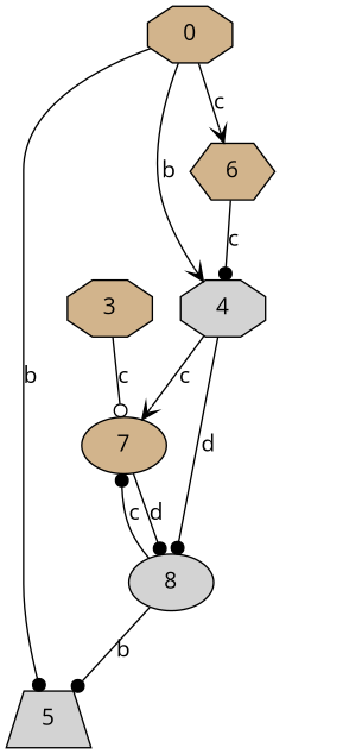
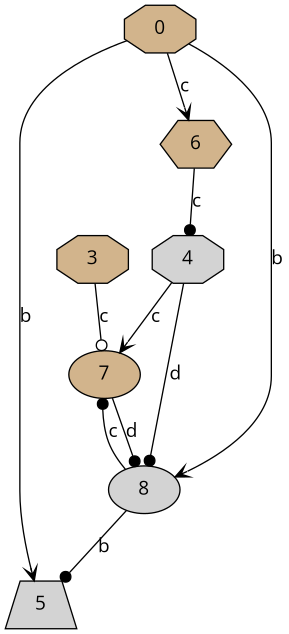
  strict digraph {
    fontname="Open Sans"
    node [fillcolor=tan fontname="Open Sans" shape=octagon style=filled]
    edge [arrowhead=dot fontname="Open Sans"]
    4 [fillcolor=lightgrey]
    0
    5 [fillcolor=lightgrey shape=trapezium]
    6 [shape=hexagon]
    7 [shape=ellipse]
    8 [fillcolor=lightgrey shape=ellipse]
    3
    4 -> 7 [arrowhead=vee label=c]
    4 -> 8 [label=d]
-   0 -> 4 [arrowhead=vee label=b]
-   0 -> 5 [label=b]
+   0 -> 8 [arrowhead=vee label=b]
+   0 -> 5 [arrowhead=vee label=b]
    0 -> 6 [arrowhead=vee label=c]
    6 -> 4 [label=c]
    7 -> 8 [label=d]
    8 -> 5 [label=b]
    8 -> 7 [label=c]
    3 -> 7 [arrowhead=odot label=c]
  }
